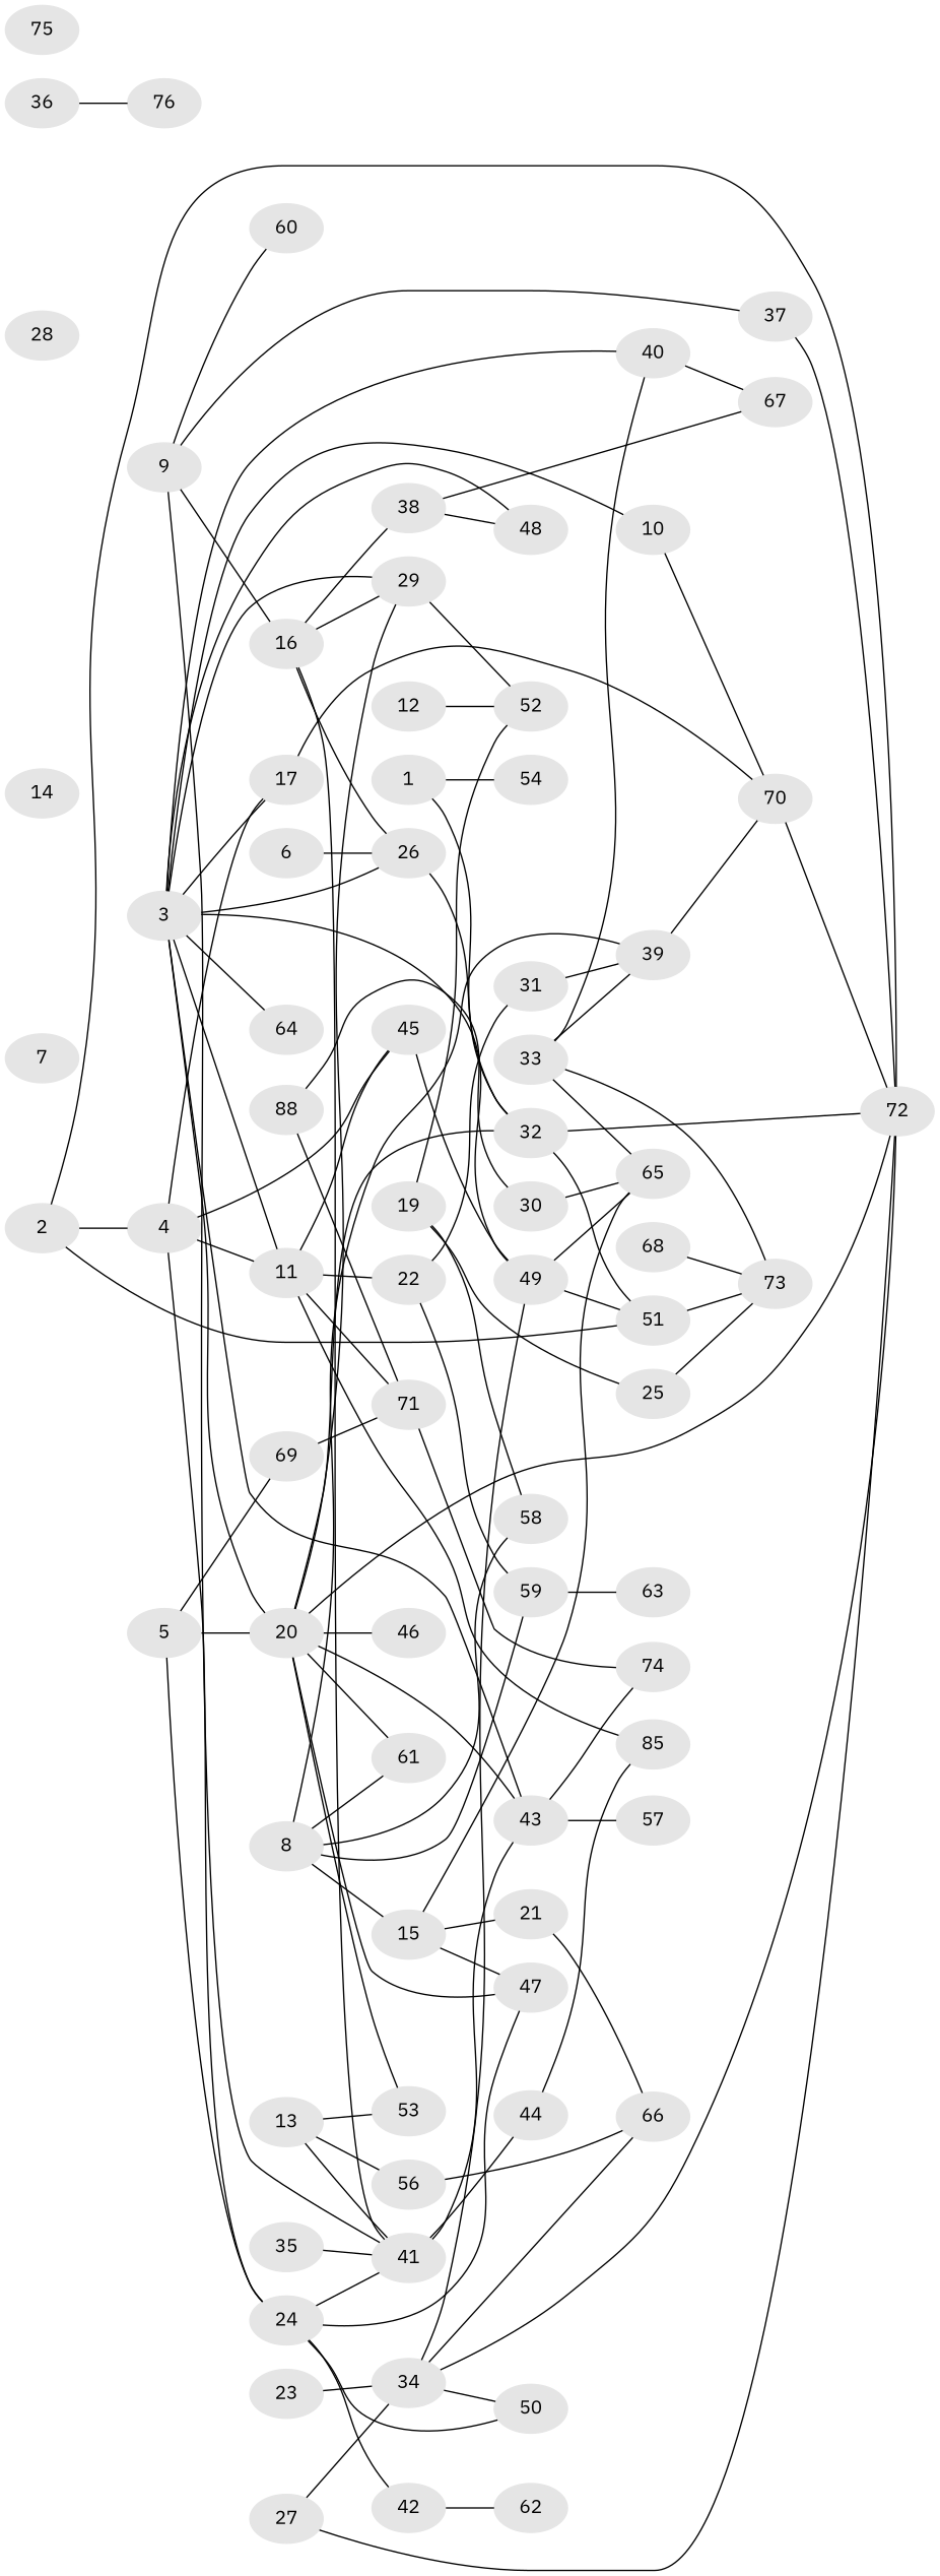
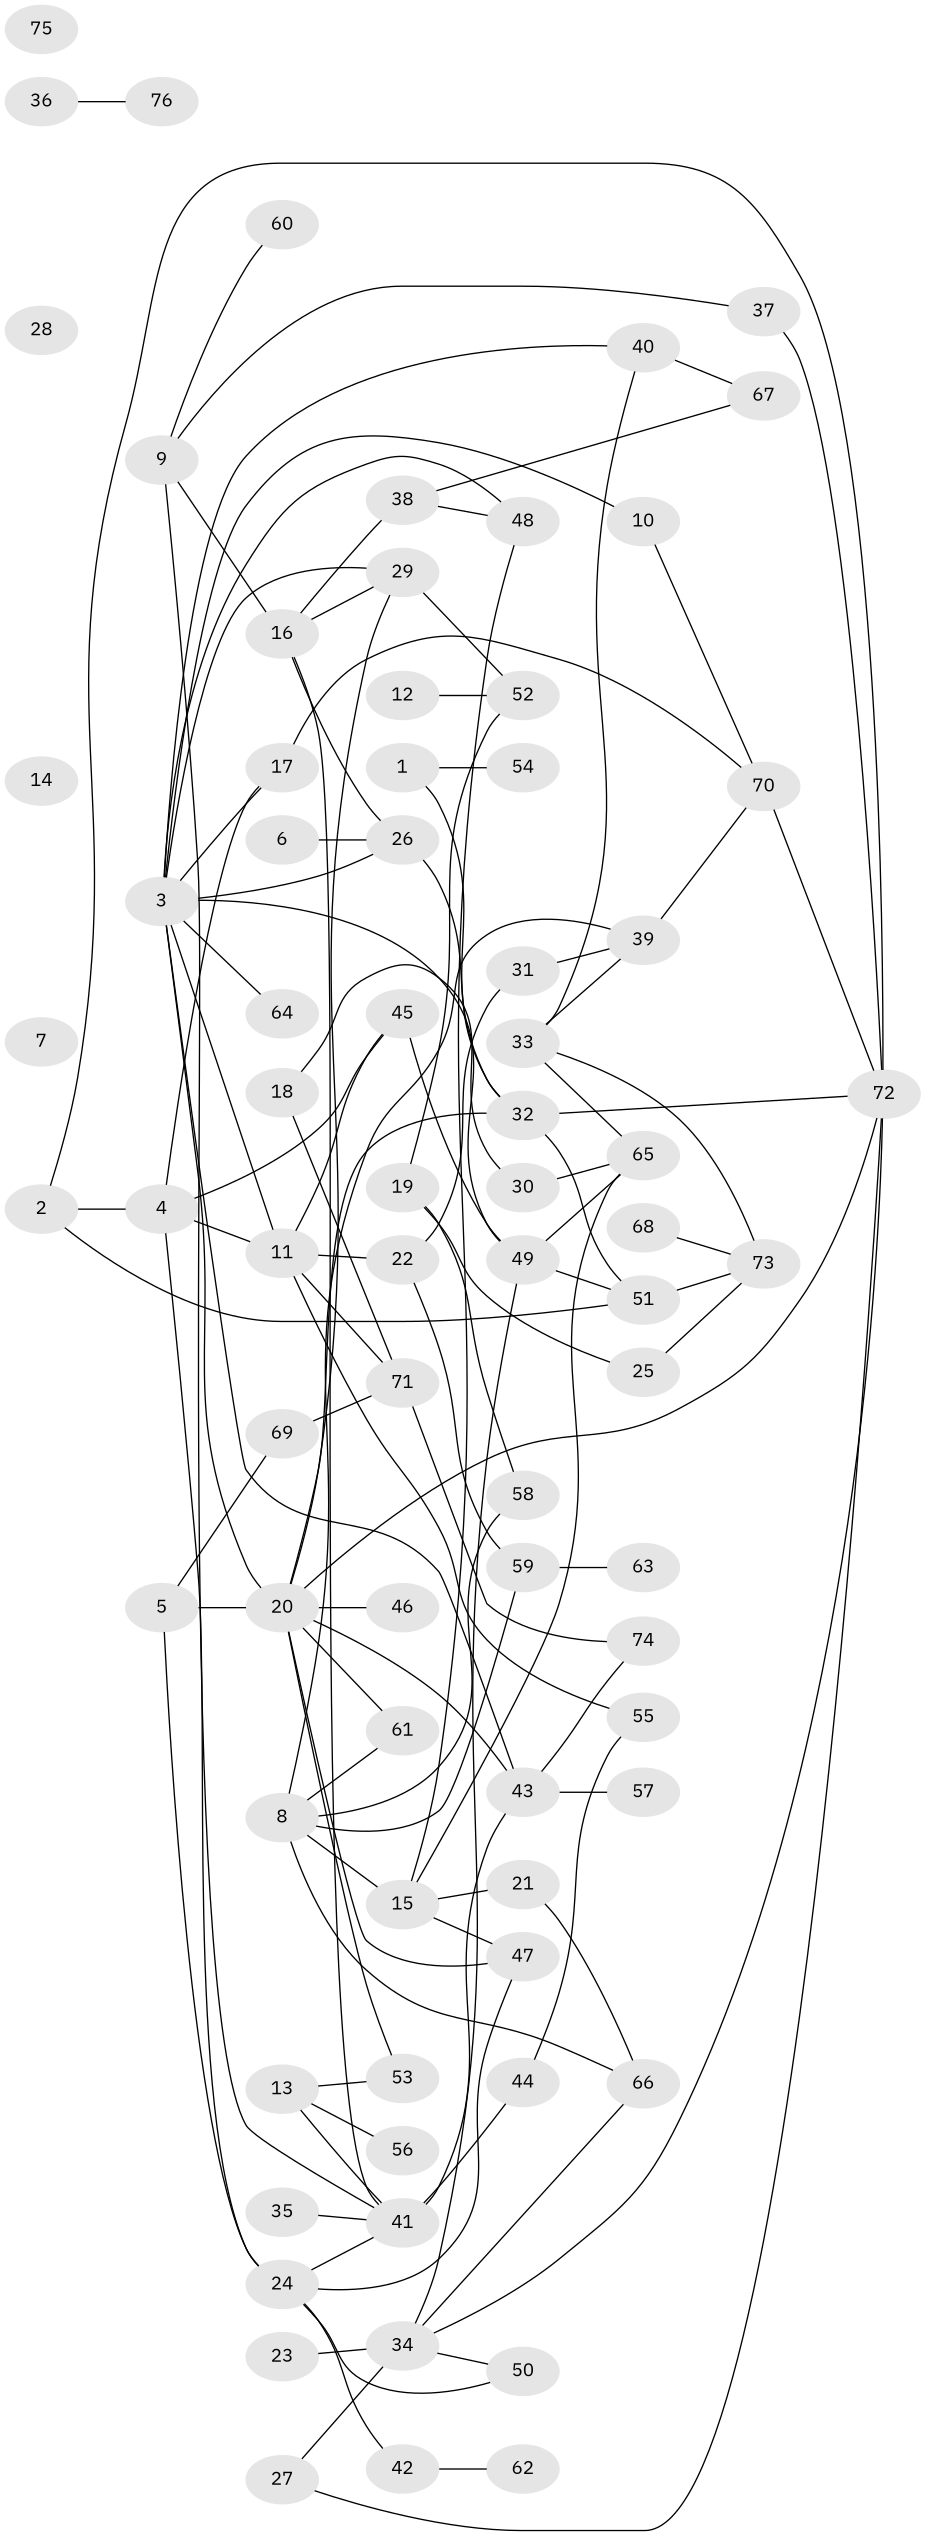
  graph {
    fontname="IBM Plex Sans"
    rankdir=LR
    node [color=gray90 fontname="IBM Plex Sans" style=filled]
    edge [fontname="IBM Plex Sans"]
    1
    32
    54
    51
    72
    2
    4
    11
    17
    24
    45
    73
    3
    10
    20
    26
    29
    40
    43
    48
    49
    64
    70
    22
-   55 [label=85]
+   55
    71
    61
    53
    47
    46
    52
    67
    57
    74
    65
    41
    42
    50
    5
    69
    6
    15
    21
    7
    8
    39
    58
    59
    63
    9
    16
    37
    60
    38
    44
    31
    12
    13
    56
    66
    14
-   18 [label=88]
+   18
    30
    19
    25
    23
    34
    62
    27
    28
    33
    35
    36
    76
    68
    75
    1 -- 32
    1 -- 54
    32 -- 51
    32 -- 72
    51 -- 73
    2 -- 51
    2 -- 72
    2 -- 4
    4 -- 11
    4 -- 17
    4 -- 24
    4 -- 45
    11 -- 45
    11 -- 22
    11 -- 55
    11 -- 71
    17 -- 70
    24 -- 47
    24 -- 41
    24 -- 42
    24 -- 50
    45 -- 49
    3 -- 11
    3 -- 17
    3 -- 10
    3 -- 20
    3 -- 26
    3 -- 29
    3 -- 40
    3 -- 43
    3 -- 48
    3 -- 49
    3 -- 64
    10 -- 70
    20 -- 32
    20 -- 72
    20 -- 29
    20 -- 43
    20 -- 61
    20 -- 53
    20 -- 47
    20 -- 46
    26 -- 32
    29 -- 52
    40 -- 67
    43 -- 57
    43 -- 74
    49 -- 51
    49 -- 65
    70 -- 72
    22 -- 59
    22 -- 31
    71 -- 74
    41 -- 43
    41 -- 44
    42 -- 62
    5 -- 24
    5 -- 20
    5 -- 69
    69 -- 71
    6 -- 26
+   15 -- 48
    15 -- 47
    15 -- 65
    15 -- 21
    21 -- 66
    8 -- 61
    8 -- 15
    8 -- 39
    8 -- 58
    8 -- 59
    39 -- 70
    59 -- 63
    9 -- 41
    9 -- 16
    9 -- 37
    9 -- 60
    16 -- 26
    16 -- 29
    16 -- 41
    16 -- 38
    37 -- 72
    38 -- 48
    38 -- 67
    44 -- 55
    31 -- 39
    12 -- 52
    13 -- 53
    13 -- 41
    13 -- 56
-   56 -- 66
+   8 -- 66
    18 -- 71
    18 -- 30
    30 -- 65
    19 -- 52
    19 -- 58
    19 -- 25
    25 -- 73
    23 -- 34
    34 -- 72
    34 -- 49
    34 -- 50
    34 -- 66
    27 -- 72
    27 -- 34
    33 -- 73
    33 -- 40
    33 -- 65
    33 -- 39
    35 -- 41
    36 -- 76
    68 -- 73
  }
